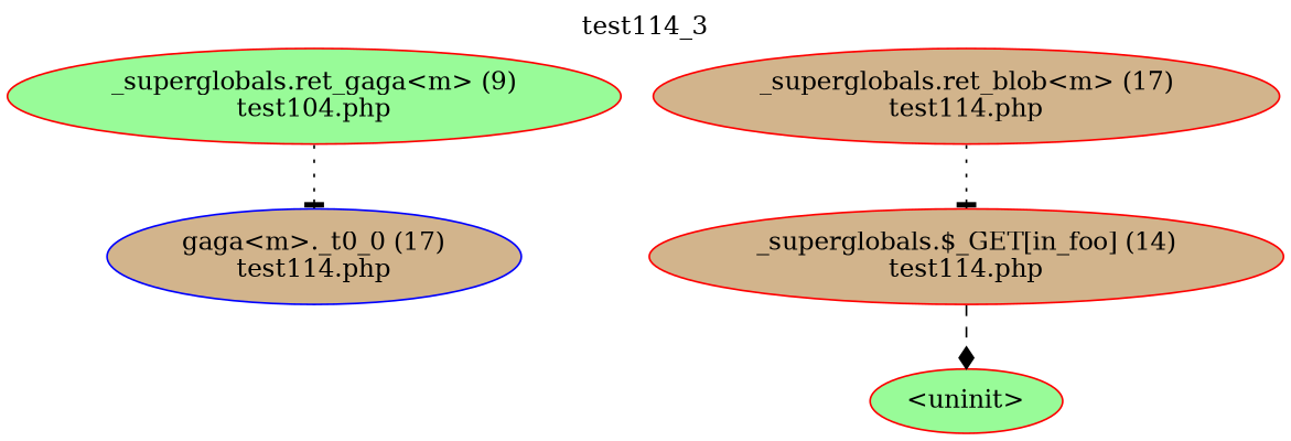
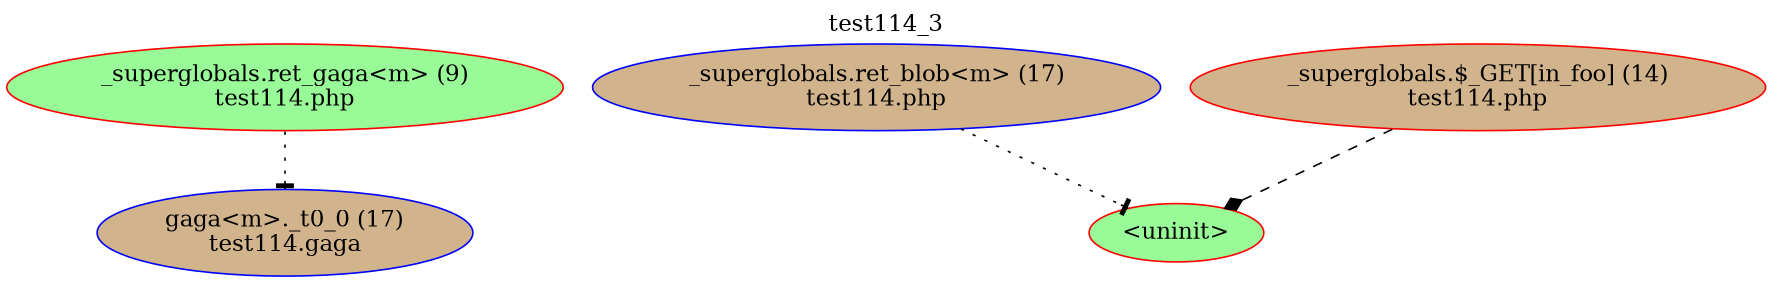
  digraph {
    label=test114_3
    labelloc=t
    node [color=red fillcolor=tan shape=ellipse style=filled]
    edge [arrowhead=tee style=dotted]
-   n1 [fillcolor=palegreen label="_superglobals.ret_gaga<m> (9)\ntest104.php"]
-   n2 [color=blue label="gaga<m>._t0_0 (17)\ntest114.php"]
-   n3 [label="_superglobals.ret_blob<m> (17)\ntest114.php"]
+   n1 [fillcolor=palegreen label="_superglobals.ret_gaga<m> (9)\ntest114.php"]
+   n2 [color=blue label="gaga<m>._t0_0 (17)\ntest114.gaga"]
+   n3 [color=blue label="_superglobals.ret_blob<m> (17)\ntest114.php"]
    n4 [label="_superglobals.$_GET[in_foo] (14)\ntest114.php"]
    n5 [fillcolor=palegreen label="<uninit>"]
    n1 -> n2
-   n3 -> n4
+   n3 -> n5
    n4 -> n5 [arrowhead=diamond style=dashed]
  }
